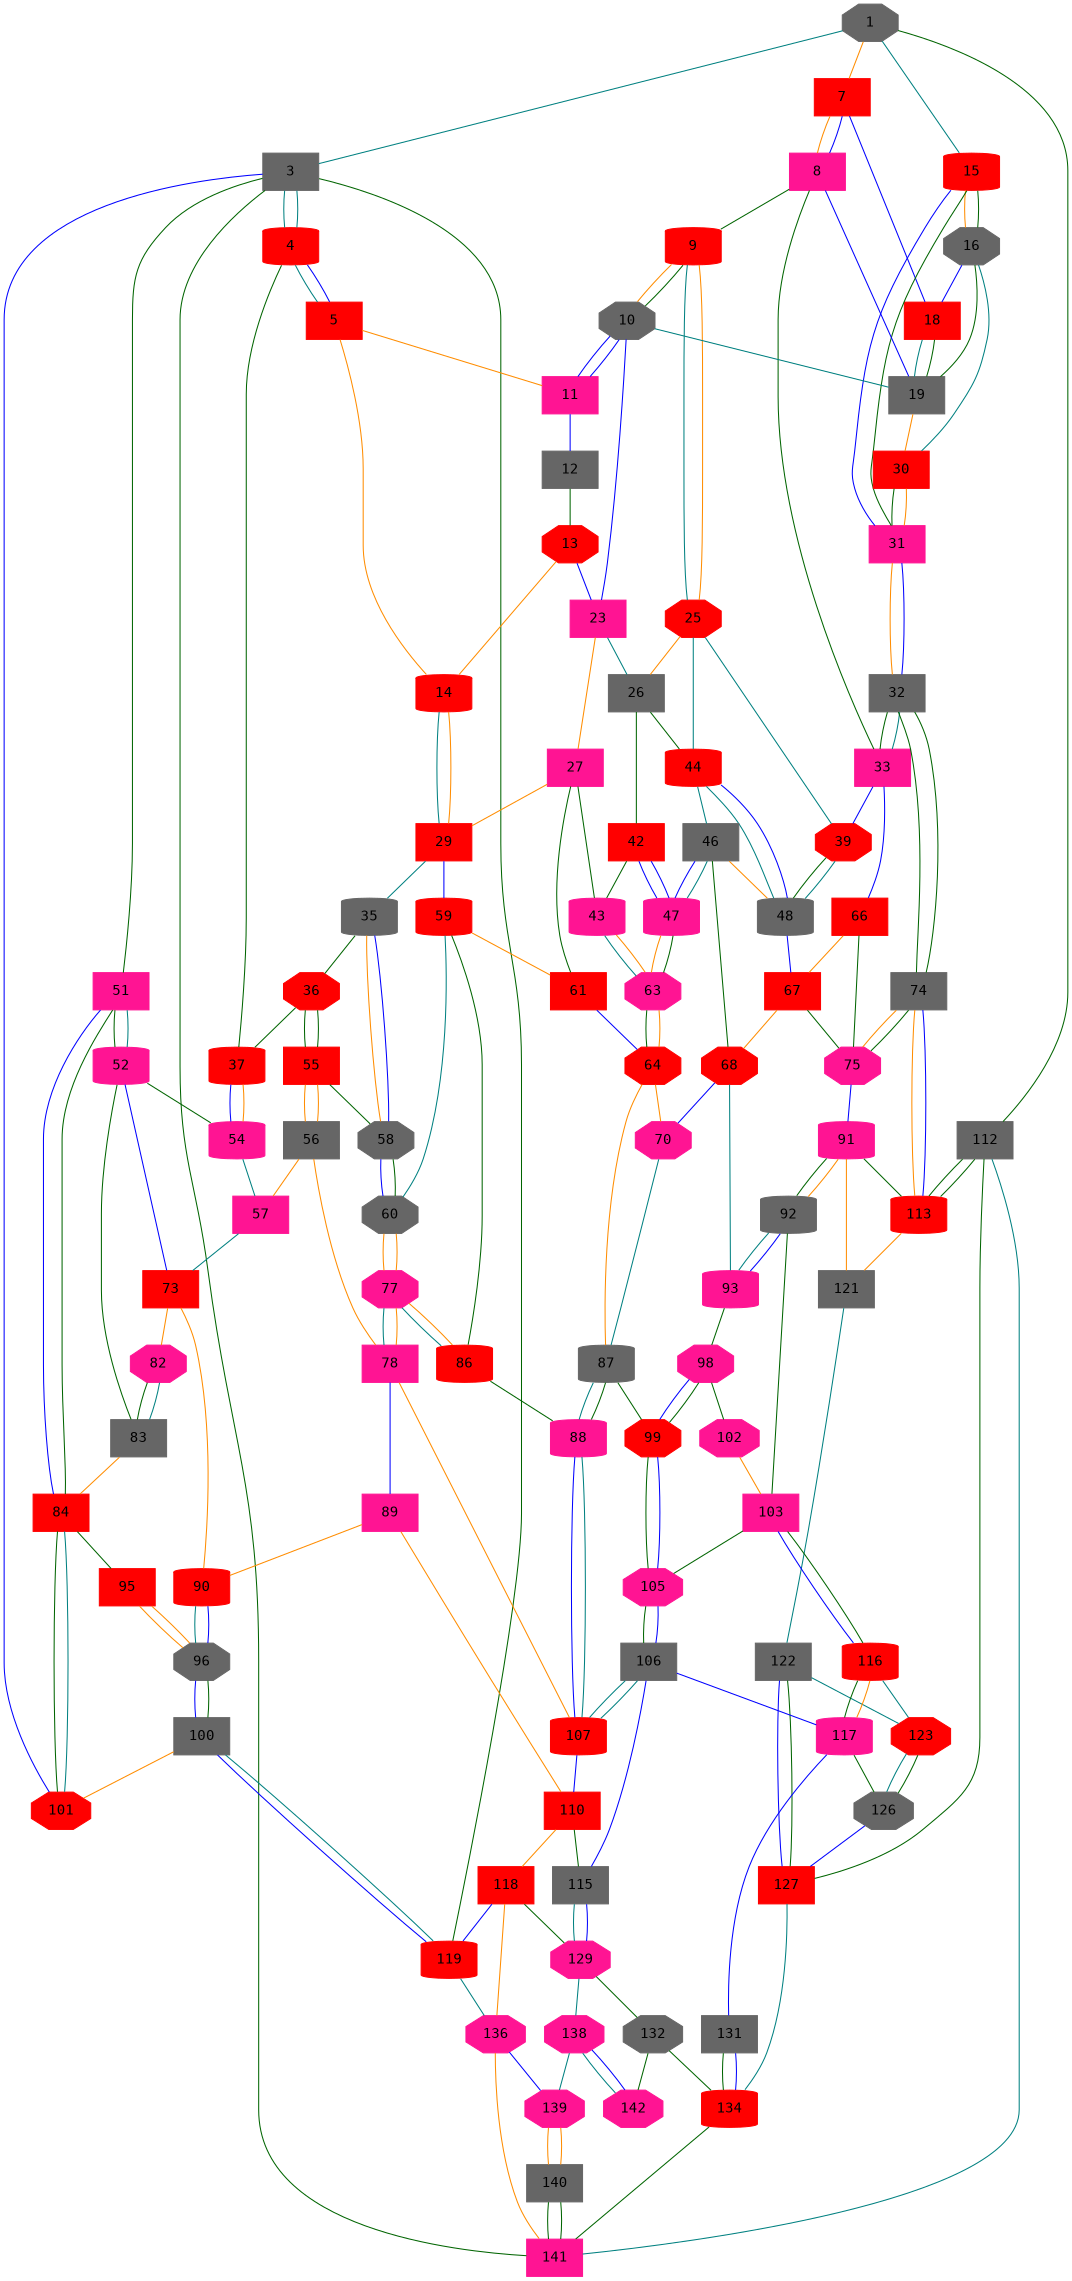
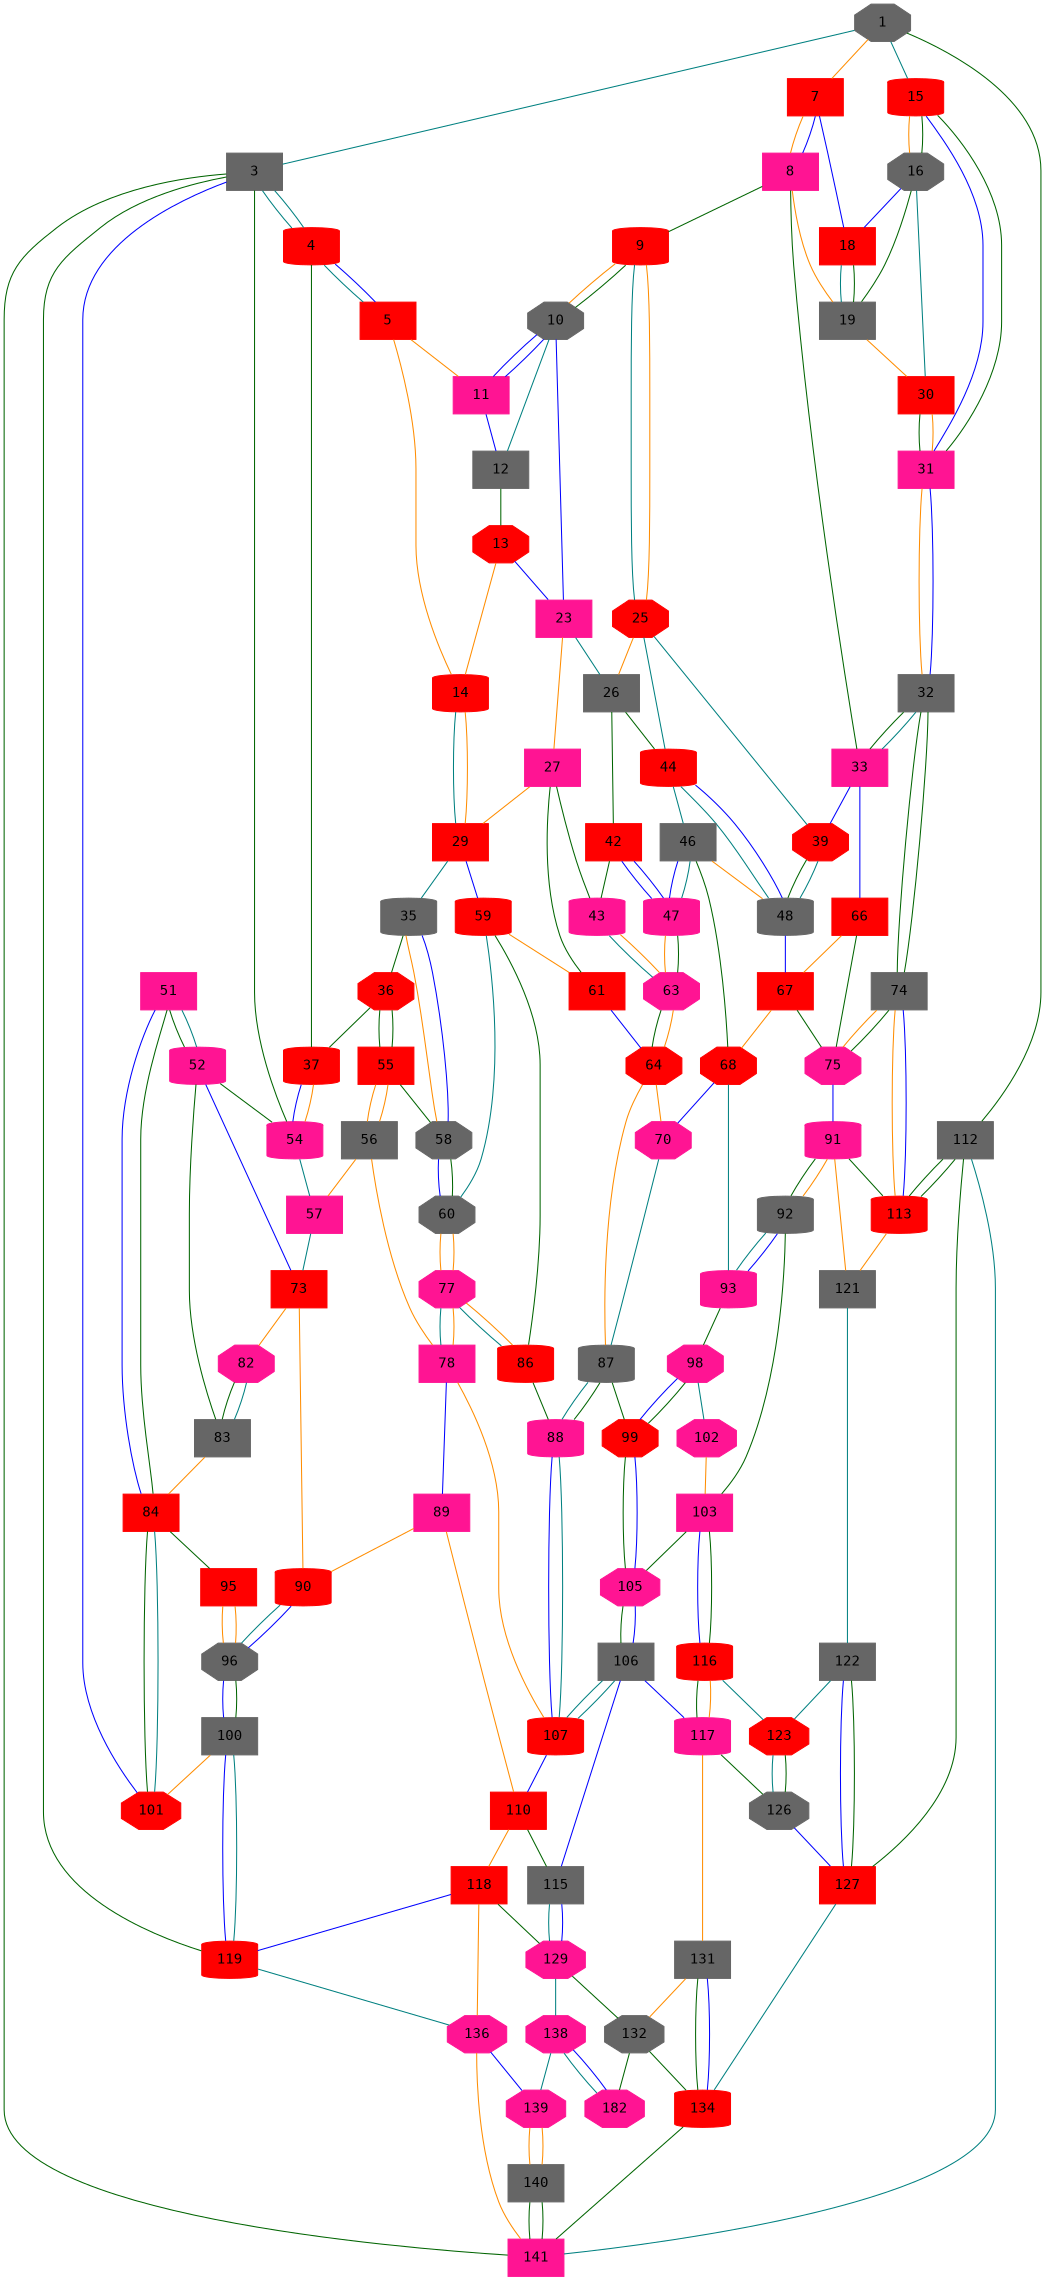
  graph {
    fontname="DejaVu Sans Mono"
    node [color=red fontname="DejaVu Sans Mono" shape=box style=filled]
    edge [color=darkgreen fontname="DejaVu Sans Mono"]
    1 [color=gray40 shape=octagon super="+2"]
    3 [color=gray40 super="+108"]
    7
    15 [shape=cylinder]
    112 [color=gray40]
    4 [shape=cylinder]
    51 [color=deeppink]
    101 [shape=octagon]
    119 [shape=cylinder super="+135"]
    141 [color=deeppink super="+145"]
    8 [color=deeppink super="+20"]
    18
    16 [color=gray40 shape=octagon super="+17"]
    31 [color=deeppink]
    113 [shape=cylinder super="+124"]
    127 [super="+128"]
    5 [super="+6"]
    37 [shape=cylinder]
    52 [color=deeppink shape=cylinder super="+53"]
    84 [super="+85"]
    136 [color=deeppink shape=octagon super="+137"]
    11 [color=deeppink]
    14 [shape=cylinder]
    54 [color=deeppink shape=cylinder]
    12 [color=gray40]
    29 [super="+34"]
    9 [shape=cylinder]
    19 [color=gray40 super="+21"]
    33 [color=deeppink super="+38"]
    10 [color=gray40 shape=octagon super="+22"]
    25 [shape=octagon super="+40"]
    30
    39 [shape=octagon]
    66
    23 [color=deeppink super="+24"]
    26 [color=gray40 super="+41"]
    44 [shape=cylinder super="+45"]
    13 [shape=octagon]
    27 [color=deeppink super="+28"]
    35 [color=gray40 shape=cylinder]
    59 [shape=cylinder super="+62"]
    32 [color=gray40]
    42
    43 [color=deeppink shape=cylinder]
    61
    48 [color=gray40 shape=cylinder super="+49"]
    46 [color=gray40 super="+50"]
    47 [color=deeppink shape=cylinder]
    63 [color=deeppink shape=octagon]
    64 [shape=octagon super="+65"]
    36 [shape=octagon]
    58 [color=gray40 shape=octagon]
    60 [color=gray40 shape=octagon]
    86 [shape=cylinder]
    74 [color=gray40]
    75 [color=deeppink shape=octagon super="+76"]
    67 [super="+71"]
    55
    56 [color=gray40 super="+80"]
    57 [color=deeppink super="+72"]
    68 [shape=octagon super="+69"]
    70 [color=deeppink shape=octagon]
    93 [color=deeppink shape=cylinder super="+94"]
    73 [super="+81"]
    83 [color=gray40]
    95
    82 [color=deeppink shape=octagon]
    90 [shape=cylinder]
    78 [color=deeppink super="+79"]
    89 [color=deeppink]
    107 [shape=cylinder super="+109"]
    77 [color=deeppink shape=octagon]
    88 [color=deeppink shape=cylinder]
    87 [color=gray40 shape=cylinder super="+97"]
    99 [shape=octagon]
    91 [color=deeppink shape=cylinder super="+120"]
    98 [color=deeppink shape=octagon]
    96 [color=gray40 shape=octagon]
    121 [color=gray40]
    92 [color=gray40 shape=cylinder]
    110 [super="+111"]
    105 [color=deeppink shape=octagon]
    115 [color=gray40]
    118 [super="+130"]
    100 [color=gray40]
    103 [color=deeppink super="+104"]
    122 [color=gray40]
    116 [shape=cylinder]
    102 [color=deeppink shape=octagon]
    106 [color=gray40 super="+114"]
    117 [color=deeppink shape=cylinder super="+125"]
    123 [shape=octagon]
    129 [color=deeppink shape=octagon super="+133"]
    126 [color=gray40 shape=octagon]
    131 [color=gray40]
    134 [shape=cylinder super="+144"]
    132 [color=gray40 shape=octagon super="+143"]
    138 [color=deeppink shape=octagon]
    139 [color=deeppink shape=octagon]
-   142 [color=deeppink shape=octagon]
+   142 [color=deeppink shape=octagon label=182]
    140 [color=gray40]
    1 -- 3 [color=teal]
    1 -- 7 [color=darkorange]
    1 -- 15 [color=teal]
    1 -- 112
    3 -- 4 [color=teal]
    3 -- 4 [color=teal]
-   3 -- 51
+   3 -- 54
    3 -- 101 [color=blue]
    3 -- 119
    3 -- 141
    7 -- 8 [color=darkorange]
    7 -- 8 [color=blue]
    7 -- 18 [color=blue]
    15 -- 16 [color=darkorange]
    15 -- 16
    15 -- 31 [color=blue]
    15 -- 31
    112 -- 141 [color=teal]
    112 -- 113
    112 -- 113
    112 -- 127
    4 -- 5 [color=teal]
    4 -- 5 [color=blue]
    4 -- 37
    51 -- 52
    51 -- 52 [color=teal]
    51 -- 84 [color=blue]
    51 -- 84
    119 -- 136 [color=teal]
    8 -- 9
-   8 -- 19 [color=blue]
+   8 -- 19 [color=darkorange]
    8 -- 33
    18 -- 19 [color=teal]
    18 -- 19
    16 -- 18 [color=blue]
    16 -- 19
    16 -- 30 [color=teal]
    31 -- 32 [color=darkorange]
    31 -- 32 [color=blue]
    113 -- 121 [color=darkorange]
    127 -- 134 [color=teal]
    5 -- 11 [color=darkorange]
    5 -- 14 [color=darkorange]
    37 -- 54 [color=blue]
    37 -- 54 [color=darkorange]
    52 -- 54
    52 -- 73 [color=blue]
    52 -- 83
    84 -- 101
    84 -- 101 [color=teal]
    84 -- 95
    136 -- 141 [color=darkorange]
    136 -- 139 [color=blue]
    11 -- 12 [color=blue]
    14 -- 29 [color=teal]
    14 -- 29 [color=darkorange]
    54 -- 57 [color=teal]
    12 -- 13
    29 -- 35 [color=teal]
    29 -- 59 [color=blue]
    9 -- 10 [color=darkorange]
    9 -- 10
    9 -- 25 [color=teal]
    9 -- 25 [color=darkorange]
    19 -- 30 [color=darkorange]
    33 -- 39 [color=blue]
    33 -- 66 [color=blue]
    10 -- 11 [color=blue]
    10 -- 11 [color=blue]
-   10 -- 19 [color=teal]
+   10 -- 12 [color=teal]
    10 -- 23 [color=blue]
    25 -- 39 [color=teal]
    25 -- 26 [color=darkorange]
    25 -- 44 [color=teal]
    30 -- 31
    30 -- 31 [color=darkorange]
    39 -- 48
    39 -- 48 [color=teal]
    66 -- 75
    66 -- 67 [color=darkorange]
    23 -- 26 [color=teal]
    23 -- 27 [color=darkorange]
    26 -- 44
    26 -- 42
    44 -- 48 [color=teal]
    44 -- 48 [color=blue]
    44 -- 46 [color=teal]
    13 -- 14 [color=darkorange]
    13 -- 23 [color=blue]
    27 -- 29 [color=darkorange]
    27 -- 43
    27 -- 61
    35 -- 36
    35 -- 58 [color=darkorange]
    35 -- 58 [color=blue]
    59 -- 61 [color=darkorange]
    59 -- 60 [color=teal]
    59 -- 86
    32 -- 33
    32 -- 33 [color=teal]
    32 -- 74
    32 -- 74
    42 -- 43
    42 -- 47 [color=blue]
    42 -- 47 [color=blue]
    43 -- 63 [color=teal]
    43 -- 63 [color=darkorange]
    61 -- 64 [color=blue]
    48 -- 67 [color=blue]
    46 -- 48 [color=darkorange]
    46 -- 47 [color=blue]
    46 -- 47 [color=teal]
    46 -- 68
    47 -- 63 [color=darkorange]
    47 -- 63
    63 -- 64
    63 -- 64 [color=darkorange]
    64 -- 70 [color=darkorange]
    64 -- 87 [color=darkorange]
    36 -- 37
    36 -- 55
    36 -- 55
    58 -- 60 [color=blue]
    58 -- 60
    60 -- 77 [color=darkorange]
    60 -- 77 [color=darkorange]
    86 -- 88
    74 -- 113 [color=darkorange]
    74 -- 113 [color=blue]
    74 -- 75 [color=darkorange]
    74 -- 75
    75 -- 91 [color=blue]
    67 -- 75
    67 -- 68 [color=darkorange]
    55 -- 58
    55 -- 56 [color=darkorange]
    55 -- 56 [color=darkorange]
    56 -- 57 [color=darkorange weight=2]
    56 -- 78 [color=darkorange]
    57 -- 73 [color=teal]
    68 -- 70 [color=blue]
    68 -- 93 [color=teal]
    70 -- 87 [color=teal]
    93 -- 98
    73 -- 82 [color=darkorange]
    73 -- 90 [color=darkorange]
    83 -- 84 [color=darkorange]
    95 -- 96 [color=darkorange]
    95 -- 96 [color=darkorange]
    82 -- 83
    82 -- 83 [color=teal]
    90 -- 96 [color=teal]
    90 -- 96 [color=blue]
    78 -- 89 [color=blue]
    78 -- 107 [color=darkorange]
    89 -- 90 [color=darkorange]
    89 -- 110 [color=darkorange]
    107 -- 110 [color=blue]
    77 -- 86 [color=teal]
    77 -- 86 [color=darkorange]
    77 -- 78 [color=teal]
    77 -- 78 [color=darkorange]
    88 -- 107 [color=blue]
    88 -- 107 [color=teal]
    87 -- 88 [color=teal]
    87 -- 88
    87 -- 99
    99 -- 105
    99 -- 105 [color=blue]
    91 -- 113
    91 -- 121 [color=darkorange]
    91 -- 92
    91 -- 92 [color=darkorange]
    98 -- 99 [color=blue]
    98 -- 99
-   98 -- 102
+   98 -- 102 [color=teal]
    96 -- 100 [color=blue]
    96 -- 100
    121 -- 122 [color=teal]
    92 -- 93 [color=teal]
    92 -- 93 [color=blue]
    92 -- 103
    110 -- 115
    110 -- 118 [color=darkorange]
    105 -- 106
    105 -- 106 [color=blue]
    115 -- 129 [color=teal]
    115 -- 129 [color=blue]
    118 -- 119 [color=blue]
    118 -- 136 [color=darkorange]
    118 -- 129
    100 -- 101 [color=darkorange]
    100 -- 119 [color=blue]
    100 -- 119 [color=teal]
    103 -- 105
    103 -- 116 [color=blue]
    103 -- 116
    122 -- 127 [color=blue]
    122 -- 127
    122 -- 123 [color=teal]
    116 -- 117
    116 -- 117 [color=darkorange]
    116 -- 123 [color=teal]
    102 -- 103 [color=darkorange]
    106 -- 107 [color=teal]
    106 -- 107 [color=teal]
    106 -- 115 [color=blue]
    106 -- 117 [color=blue]
    117 -- 126
-   117 -- 131 [color=blue]
+   117 -- 131 [color=darkorange]
    123 -- 126 [color=teal]
    123 -- 126
    129 -- 132
    129 -- 138 [color=teal]
    126 -- 127 [color=blue]
    131 -- 134
    131 -- 134 [color=blue]
+   131 -- 132 [color=darkorange]
    134 -- 141
    132 -- 134
    132 -- 142
    138 -- 139 [color=teal]
    138 -- 142 [color=teal]
    138 -- 142 [color=blue]
    139 -- 140 [color=darkorange]
    139 -- 140 [color=darkorange]
    140 -- 141
    140 -- 141
  }
